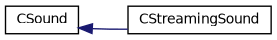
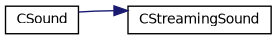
  digraph {
    rankdir=LR
    node [color=black fillcolor=white fontname=Helvetica fontsize=10 shape=record style=filled]
    n1 [height=0.2 label=CSound width=0.4]
    n2 [height=0.2 label=CStreamingSound width=0.4]
-   n1 -> n2 [color=midnightblue dir=back fontname=Helvetica fontsize=10 labelfontname=Helvetica labelfontsize=10 style=solid]
+   n2 -> n1 [color=midnightblue dir=back fontname=Helvetica fontsize=10 labelfontname=Helvetica labelfontsize=10 style=solid]
  }
